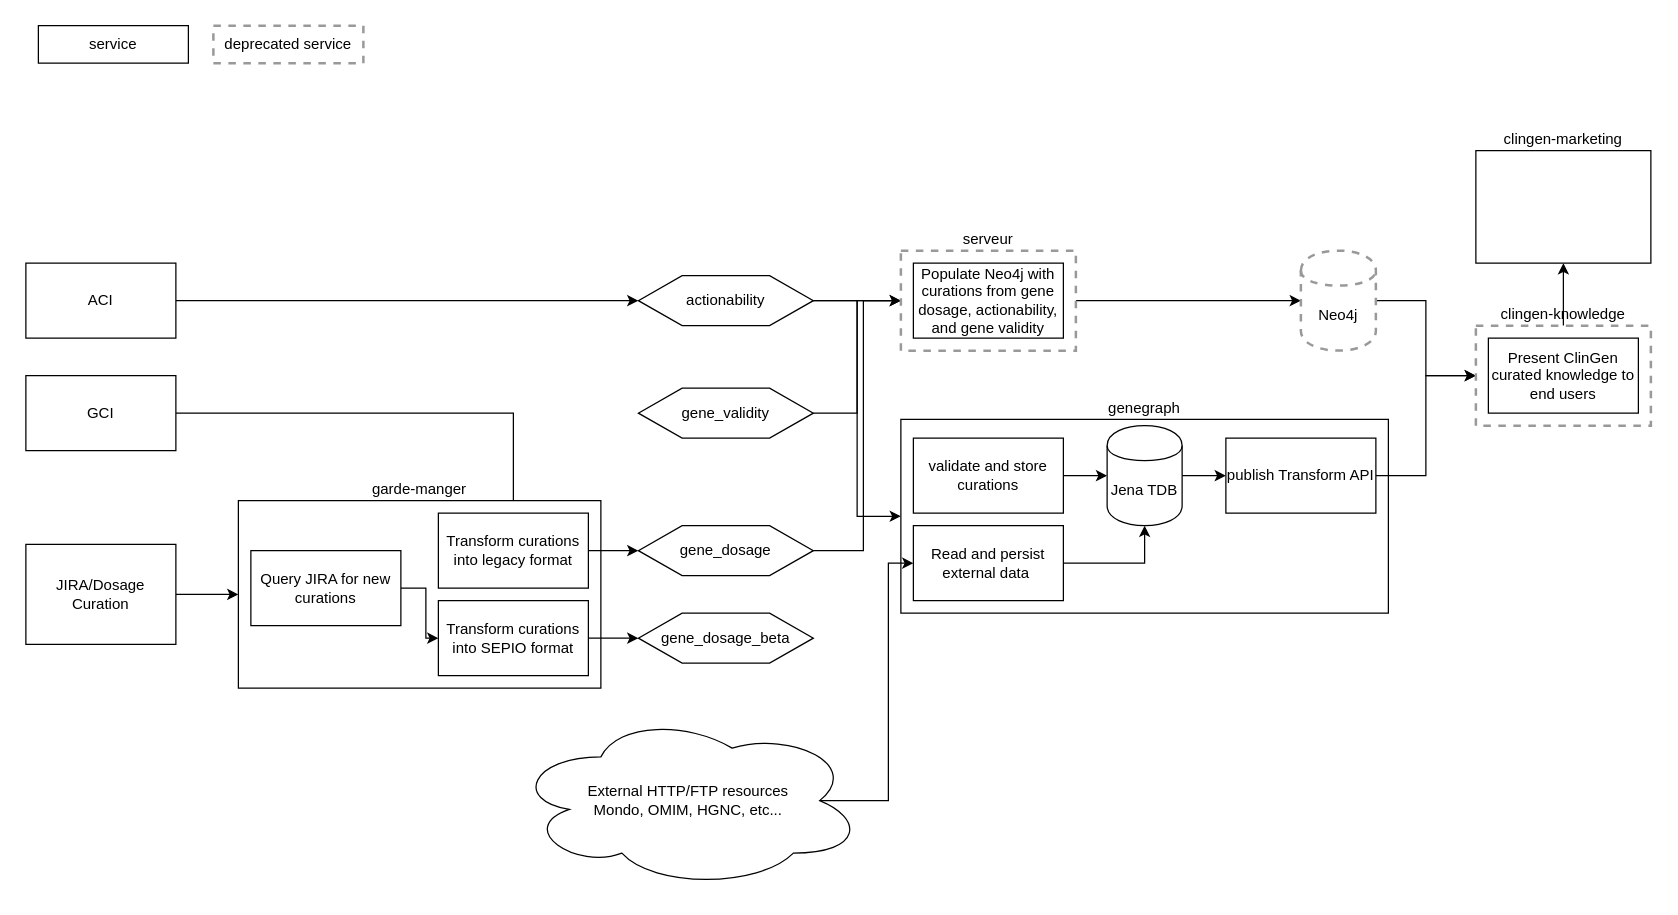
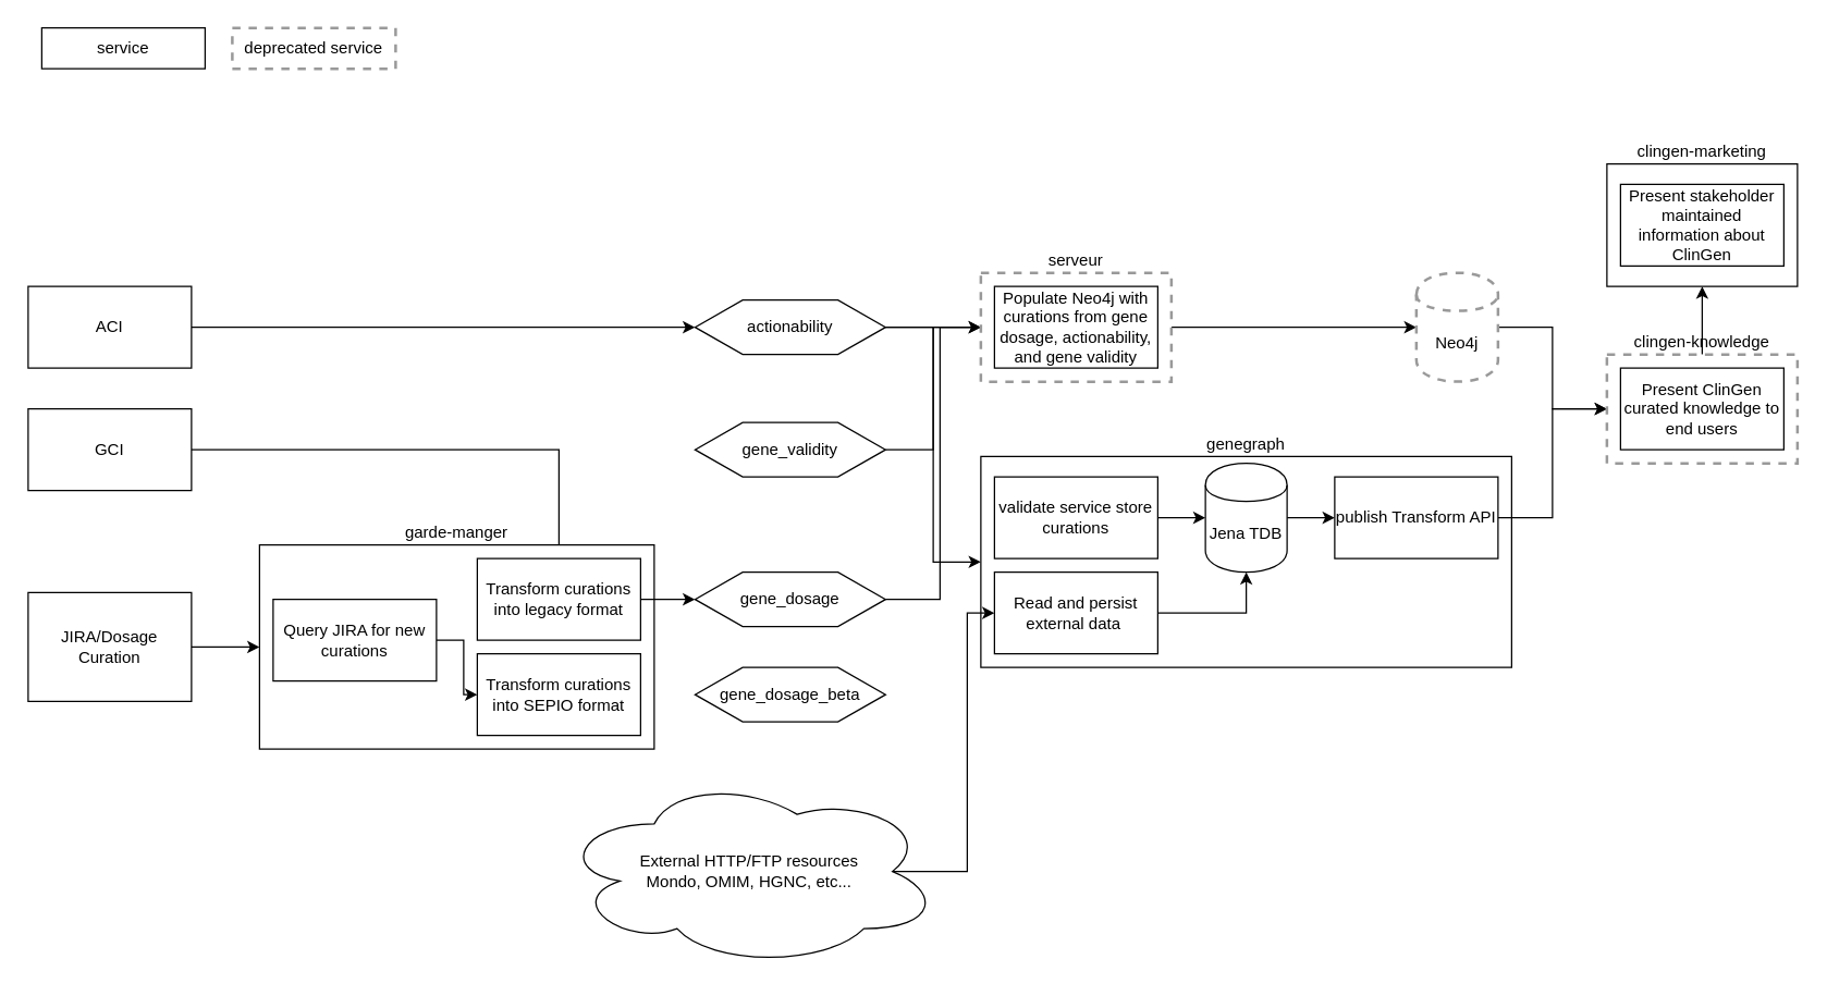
  <mxCell id="0" />
  <mxCell id="1" parent="0" />
  <mxCell id="2" style="edgeStyle=orthogonalEdgeStyle;rounded=0;orthogonalLoop=1;jettySize=auto;html=1;exitX=1;exitY=0.5;exitDx=0;exitDy=0;entryX=0;entryY=0.5;entryDx=0;entryDy=0;" parent="1" source="3" target="22" edge="1"><mxGeometry relative="1" as="geometry" /></mxCell>
  <mxCell id="3" value="ACI" style="rounded=0;whiteSpace=wrap;html=1;" parent="1" vertex="1"><mxGeometry x="20" y="210" width="120" height="60" as="geometry" /></mxCell>
  <mxCell id="4" style="edgeStyle=orthogonalEdgeStyle;rounded=0;orthogonalLoop=1;jettySize=auto;html=1;exitX=1;exitY=0.5;exitDx=0;exitDy=0;" parent="1" source="5" target="18" edge="1"><mxGeometry relative="1" as="geometry" /></mxCell>
  <mxCell id="5" value="GCI" style="rounded=0;whiteSpace=wrap;html=1;" parent="1" vertex="1"><mxGeometry x="20" y="300" width="120" height="60" as="geometry" /></mxCell>
  <mxCell id="6" style="edgeStyle=orthogonalEdgeStyle;rounded=0;orthogonalLoop=1;jettySize=auto;html=1;exitX=1;exitY=0.5;exitDx=0;exitDy=0;entryX=0;entryY=0.5;entryDx=0;entryDy=0;" parent="1" source="7" target="8" edge="1"><mxGeometry relative="1" as="geometry" /></mxCell>
  <mxCell id="7" value="JIRA/Dosage Curation" style="rounded=0;whiteSpace=wrap;html=1;" parent="1" vertex="1"><mxGeometry x="20" y="435" width="120" height="80" as="geometry" /></mxCell>
  <mxCell id="8" value="garde-manger" style="rounded=0;whiteSpace=wrap;html=1;labelPosition=center;verticalLabelPosition=top;align=center;verticalAlign=bottom;" parent="1" vertex="1"><mxGeometry x="190" y="400" width="290" height="150" as="geometry" /></mxCell>
  <mxCell id="9" style="edgeStyle=orthogonalEdgeStyle;rounded=0;orthogonalLoop=1;jettySize=auto;html=1;exitX=1;exitY=0.5;exitDx=0;exitDy=0;entryX=0;entryY=0.5;entryDx=0;entryDy=0;" parent="1" source="10" target="12" edge="1"><mxGeometry relative="1" as="geometry" /></mxCell>
  <mxCell id="10" value="Query JIRA for new curations" style="rounded=0;whiteSpace=wrap;html=1;" parent="1" vertex="1"><mxGeometry x="200" y="440" width="120" height="60" as="geometry" /></mxCell>
- <mxCell id="11" style="edgeStyle=orthogonalEdgeStyle;rounded=0;orthogonalLoop=1;jettySize=auto;html=1;exitX=1;exitY=0.5;exitDx=0;exitDy=0;entryX=0;entryY=0.5;entryDx=0;entryDy=0;" parent="1" source="12" target="19" edge="1"><mxGeometry relative="1" as="geometry" /></mxCell>
  <mxCell id="12" value="Transform curations into SEPIO format" style="rounded=0;whiteSpace=wrap;html=1;" parent="1" vertex="1"><mxGeometry x="350" y="480" width="120" height="60" as="geometry" /></mxCell>
  <mxCell id="13" style="edgeStyle=orthogonalEdgeStyle;rounded=0;orthogonalLoop=1;jettySize=auto;html=1;exitX=1;exitY=0.5;exitDx=0;exitDy=0;entryX=0;entryY=0.5;entryDx=0;entryDy=0;" parent="1" source="14" target="25" edge="1"><mxGeometry relative="1" as="geometry" /></mxCell>
  <mxCell id="14" value="gene_validity" style="shape=hexagon;perimeter=hexagonPerimeter2;whiteSpace=wrap;html=1;" parent="1" vertex="1"><mxGeometry x="510" y="310" width="140" height="40" as="geometry" /></mxCell>
  <mxCell id="15" style="edgeStyle=orthogonalEdgeStyle;rounded=0;orthogonalLoop=1;jettySize=auto;html=1;exitX=1;exitY=0.5;exitDx=0;exitDy=0;entryX=0;entryY=0.5;entryDx=0;entryDy=0;" parent="1" source="16" target="26" edge="1"><mxGeometry relative="1" as="geometry" /></mxCell>
  <mxCell id="16" value="gene_dosage" style="shape=hexagon;perimeter=hexagonPerimeter2;whiteSpace=wrap;html=1;" parent="1" vertex="1"><mxGeometry x="510" y="420" width="140" height="40" as="geometry" /></mxCell>
  <mxCell id="17" style="edgeStyle=orthogonalEdgeStyle;rounded=0;orthogonalLoop=1;jettySize=auto;html=1;exitX=1;exitY=0.5;exitDx=0;exitDy=0;entryX=0;entryY=0.5;entryDx=0;entryDy=0;" parent="1" source="18" target="16" edge="1"><mxGeometry relative="1" as="geometry" /></mxCell>
  <mxCell id="18" value="Transform curations into legacy format" style="rounded=0;whiteSpace=wrap;html=1;" parent="1" vertex="1"><mxGeometry x="350" y="410" width="120" height="60" as="geometry" /></mxCell>
  <mxCell id="19" value="gene_dosage_beta" style="shape=hexagon;perimeter=hexagonPerimeter2;whiteSpace=wrap;html=1;" parent="1" vertex="1"><mxGeometry x="510" y="490" width="140" height="40" as="geometry" /></mxCell>
  <mxCell id="20" style="edgeStyle=orthogonalEdgeStyle;rounded=0;orthogonalLoop=1;jettySize=auto;html=1;exitX=1;exitY=0.5;exitDx=0;exitDy=0;entryX=0;entryY=0.5;entryDx=0;entryDy=0;" parent="1" source="22" target="25" edge="1"><mxGeometry relative="1" as="geometry" /></mxCell>
  <mxCell id="21" style="edgeStyle=orthogonalEdgeStyle;rounded=0;orthogonalLoop=1;jettySize=auto;html=1;exitX=1;exitY=0.5;exitDx=0;exitDy=0;entryX=0;entryY=0.5;entryDx=0;entryDy=0;" parent="1" source="22" target="27" edge="1"><mxGeometry relative="1" as="geometry" /></mxCell>
  <mxCell id="22" value="actionability" style="shape=hexagon;perimeter=hexagonPerimeter2;whiteSpace=wrap;html=1;" parent="1" vertex="1"><mxGeometry x="510" y="220" width="140" height="40" as="geometry" /></mxCell>
  <mxCell id="23" style="edgeStyle=orthogonalEdgeStyle;rounded=0;orthogonalLoop=1;jettySize=auto;html=1;exitX=0.5;exitY=1;exitDx=0;exitDy=0;" parent="1" edge="1"><mxGeometry relative="1" as="geometry"><mxPoint x="780" y="290" as="sourcePoint" /><mxPoint x="780" y="290" as="targetPoint" /></mxGeometry></mxCell>
  <mxCell id="24" style="edgeStyle=orthogonalEdgeStyle;rounded=0;orthogonalLoop=1;jettySize=auto;html=1;exitX=1;exitY=0.5;exitDx=0;exitDy=0;entryX=0;entryY=0.5;entryDx=0;entryDy=0;" parent="1" source="25" target="31" edge="1"><mxGeometry relative="1" as="geometry" /></mxCell>
  <mxCell id="25" value="serveur" style="rounded=0;whiteSpace=wrap;html=1;labelPosition=center;verticalLabelPosition=top;align=center;verticalAlign=bottom;strokeColor=#999999;strokeWidth=2;dashed=1;" parent="1" vertex="1"><mxGeometry x="720" y="200" width="140" height="80" as="geometry" /></mxCell>
  <mxCell id="26" value="Populate Neo4j with curations from gene dosage, actionability, and gene validity" style="rounded=0;whiteSpace=wrap;html=1;" parent="1" vertex="1"><mxGeometry x="730" y="210" width="120" height="60" as="geometry" /></mxCell>
  <mxCell id="27" value="genegraph" style="rounded=0;whiteSpace=wrap;html=1;labelPosition=center;verticalLabelPosition=top;align=center;verticalAlign=bottom;" parent="1" vertex="1"><mxGeometry x="720" y="335" width="390" height="155" as="geometry" /></mxCell>
  <mxCell id="28" style="edgeStyle=orthogonalEdgeStyle;rounded=0;orthogonalLoop=1;jettySize=auto;html=1;exitX=1;exitY=0.5;exitDx=0;exitDy=0;entryX=0;entryY=0.5;entryDx=0;entryDy=0;" parent="1" source="29" target="39" edge="1"><mxGeometry relative="1" as="geometry" /></mxCell>
- <mxCell id="29" value="validate and store curations" style="rounded=0;whiteSpace=wrap;html=1;" parent="1" vertex="1"><mxGeometry x="730" y="350" width="120" height="60" as="geometry" /></mxCell>
+ <mxCell id="29" value="validate service store curations" style="rounded=0;whiteSpace=wrap;html=1;" parent="1" vertex="1"><mxGeometry x="730" y="350" width="120" height="60" as="geometry" /></mxCell>
  <mxCell id="30" style="edgeStyle=orthogonalEdgeStyle;rounded=0;orthogonalLoop=1;jettySize=auto;html=1;exitX=1;exitY=0.5;exitDx=0;exitDy=0;entryX=0;entryY=0.5;entryDx=0;entryDy=0;" parent="1" source="31" target="36" edge="1"><mxGeometry relative="1" as="geometry" /></mxCell>
  <mxCell id="31" value="Neo4j" style="shape=cylinder;whiteSpace=wrap;html=1;boundedLbl=1;backgroundOutline=1;strokeColor=#999999;strokeWidth=2;dashed=1;" parent="1" vertex="1"><mxGeometry x="1040" y="200" width="60" height="80" as="geometry" /></mxCell>
  <mxCell id="32" style="edgeStyle=orthogonalEdgeStyle;rounded=0;orthogonalLoop=1;jettySize=auto;html=1;exitX=0.5;exitY=1;exitDx=0;exitDy=0;" parent="1" source="27" target="27" edge="1"><mxGeometry relative="1" as="geometry" /></mxCell>
  <mxCell id="33" style="edgeStyle=orthogonalEdgeStyle;rounded=0;orthogonalLoop=1;jettySize=auto;html=1;exitX=1;exitY=0.5;exitDx=0;exitDy=0;entryX=0;entryY=0.5;entryDx=0;entryDy=0;" parent="1" source="34" target="36" edge="1"><mxGeometry relative="1" as="geometry" /></mxCell>
  <mxCell id="34" value="publish Transform API" style="rounded=0;whiteSpace=wrap;html=1;" parent="1" vertex="1"><mxGeometry x="980" y="350" width="120" height="60" as="geometry" /></mxCell>
  <mxCell id="35" style="edgeStyle=orthogonalEdgeStyle;rounded=0;orthogonalLoop=1;jettySize=auto;html=1;exitX=0.5;exitY=0;exitDx=0;exitDy=0;entryX=0.5;entryY=1;entryDx=0;entryDy=0;" parent="1" source="36" target="37" edge="1"><mxGeometry relative="1" as="geometry" /></mxCell>
  <mxCell id="36" value="clingen-knowledge" style="rounded=0;whiteSpace=wrap;html=1;labelPosition=center;verticalLabelPosition=top;align=center;verticalAlign=bottom;strokeColor=#999999;strokeWidth=2;dashed=1;" parent="1" vertex="1"><mxGeometry x="1180" y="260" width="140" height="80" as="geometry" /></mxCell>
  <mxCell id="37" value="clingen-marketing" style="rounded=0;whiteSpace=wrap;html=1;labelPosition=center;verticalLabelPosition=top;align=center;verticalAlign=bottom;" parent="1" vertex="1"><mxGeometry x="1180" y="120" width="140" height="90" as="geometry" /></mxCell>
  <mxCell id="38" style="edgeStyle=orthogonalEdgeStyle;rounded=0;orthogonalLoop=1;jettySize=auto;html=1;exitX=1;exitY=0.5;exitDx=0;exitDy=0;entryX=0;entryY=0.5;entryDx=0;entryDy=0;" parent="1" source="39" target="34" edge="1"><mxGeometry relative="1" as="geometry" /></mxCell>
  <mxCell id="39" value="Jena TDB" style="shape=cylinder;whiteSpace=wrap;html=1;boundedLbl=1;backgroundOutline=1;" parent="1" vertex="1"><mxGeometry x="885" y="340" width="60" height="80" as="geometry" /></mxCell>
  <mxCell id="40" value="Present ClinGen curated knowledge to end users" style="rounded=0;whiteSpace=wrap;html=1;" parent="1" vertex="1"><mxGeometry x="1190" y="270" width="120" height="60" as="geometry" /></mxCell>
+ <mxCell id="41" value="Present stakeholder maintained information about ClinGen" style="rounded=0;whiteSpace=wrap;html=1;" parent="1" vertex="1"><mxGeometry x="1190" y="135" width="120" height="60" as="geometry" /></mxCell>
  <mxCell id="42" style="edgeStyle=orthogonalEdgeStyle;rounded=0;orthogonalLoop=1;jettySize=auto;html=1;exitX=1;exitY=0.5;exitDx=0;exitDy=0;entryX=0.5;entryY=1;entryDx=0;entryDy=0;fontColor=#CCCCCC;" edge="1" parent="1" source="43" target="39"><mxGeometry relative="1" as="geometry" /></mxCell>
  <mxCell id="43" value="Read and persist external data&amp;nbsp;" style="rounded=0;whiteSpace=wrap;html=1;" parent="1" vertex="1"><mxGeometry x="730" y="420" width="120" height="60" as="geometry" /></mxCell>
  <mxCell id="44" style="edgeStyle=orthogonalEdgeStyle;rounded=0;orthogonalLoop=1;jettySize=auto;html=1;exitX=0.875;exitY=0.5;exitDx=0;exitDy=0;exitPerimeter=0;entryX=0;entryY=0.5;entryDx=0;entryDy=0;" parent="1" source="45" target="43" edge="1"><mxGeometry relative="1" as="geometry" /></mxCell>
  <mxCell id="45" value="External HTTP/FTP resources&lt;br&gt;Mondo, OMIM, HGNC, etc..." style="ellipse;shape=cloud;whiteSpace=wrap;html=1;" parent="1" vertex="1"><mxGeometry x="410" y="570" width="280" height="140" as="geometry" /></mxCell>
  <mxCell id="46" value="service" style="rounded=0;whiteSpace=wrap;html=1;strokeColor=#000000;strokeWidth=1;fontColor=#000000;" vertex="1" parent="1"><mxGeometry x="30" y="20" width="120" height="30" as="geometry" /></mxCell>
  <mxCell id="47" value="deprecated service" style="rounded=0;whiteSpace=wrap;html=1;strokeColor=#999999;strokeWidth=2;fontColor=#000000;dashed=1;" vertex="1" parent="1"><mxGeometry x="170" y="20" width="120" height="30" as="geometry" /></mxCell>
